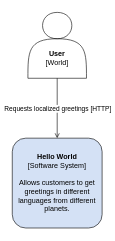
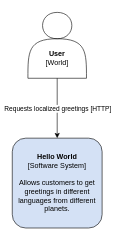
  <mxCell id="0" />
  <mxCell id="1" parent="0" />
  <mxCell id="2" value="&lt;b&gt;Hello World&lt;/b&gt;&lt;div&gt;[Software System]&lt;/div&gt;&lt;div&gt;&lt;br&gt;&lt;/div&gt;&lt;div&gt;Allows customers to get greetings in different languages from different planets.&lt;/div&gt;" style="rounded=1;whiteSpace=wrap;html=1;fillColor=#D4E1F5;" vertex="1" parent="1"><mxGeometry x="20" y="230" width="150" height="150" as="geometry" /></mxCell>
  <mxCell id="3" value="&lt;div&gt;&lt;b&gt;&lt;br&gt;&lt;/b&gt;&lt;/div&gt;&lt;b&gt;&lt;div&gt;&lt;b&gt;&lt;br&gt;&lt;/b&gt;&lt;/div&gt;&lt;div&gt;&lt;b&gt;&lt;br&gt;&lt;/b&gt;&lt;/div&gt;User&lt;/b&gt;&lt;div&gt;[World]&lt;/div&gt;" style="shape=actor;whiteSpace=wrap;html=1;" vertex="1" parent="1"><mxGeometry x="46.11" y="20" width="97.78" height="110" as="geometry" /></mxCell>
- <mxCell id="4" value="" style="endArrow=open;html=1;rounded=0;entryX=0.5;entryY=0;entryDx=0;entryDy=0;exitX=0.5;exitY=1;exitDx=0;exitDy=0;" edge="1" parent="1" source="3" target="2"><mxGeometry relative="1" as="geometry"><mxPoint x="80" y="320" as="sourcePoint" /><mxPoint x="180" y="320" as="targetPoint" /></mxGeometry></mxCell>
+ <mxCell id="4" value="" style="endArrow=classic;html=1;rounded=0;entryX=0.5;entryY=0;entryDx=0;entryDy=0;exitX=0.5;exitY=1;exitDx=0;exitDy=0;" edge="1" parent="1" source="3" target="2"><mxGeometry relative="1" as="geometry"><mxPoint x="80" y="320" as="sourcePoint" /><mxPoint x="180" y="320" as="targetPoint" /></mxGeometry></mxCell>
  <mxCell id="5" value="Requests localized greetings [HTTP]" style="edgeLabel;resizable=0;html=1;;align=center;verticalAlign=middle;" connectable="0" vertex="1" parent="4"><mxGeometry relative="1" as="geometry" /></mxCell>
